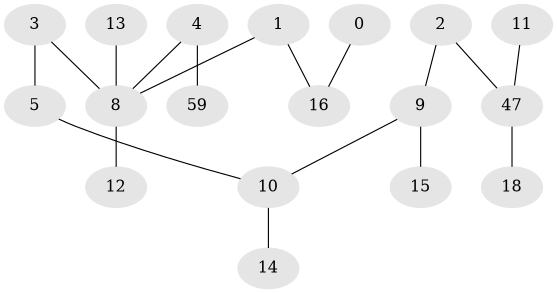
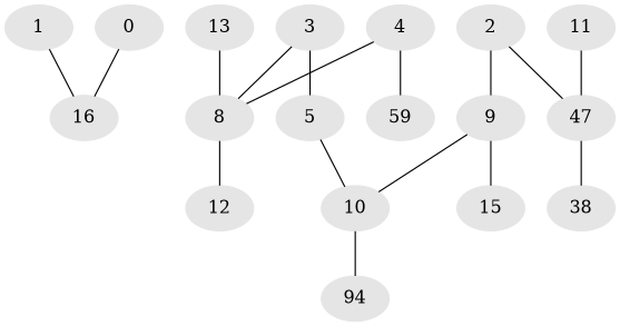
  graph {
    node [color=gray90 style=filled]
    edge [weight=1.0]
    1
    8
    16
    12
    2
    9
    n7 [label=47]
    10
    15
-   18
+   18 [label=38]
    3
    5
    4
    n14 [label=59]
-   14
+   14 [label=94]
    n16 [label=0]
    11
    13
-   1 -- 8
    1 -- 16
    8 -- 12
    2 -- 9
    2 -- n7
    9 -- 10
    9 -- 15
    n7 -- 18
    10 -- 14
    3 -- 8
    3 -- 5
    5 -- 10
    4 -- 8
    4 -- n14
    n16 -- 16
    11 -- n7
    13 -- 8
  }
